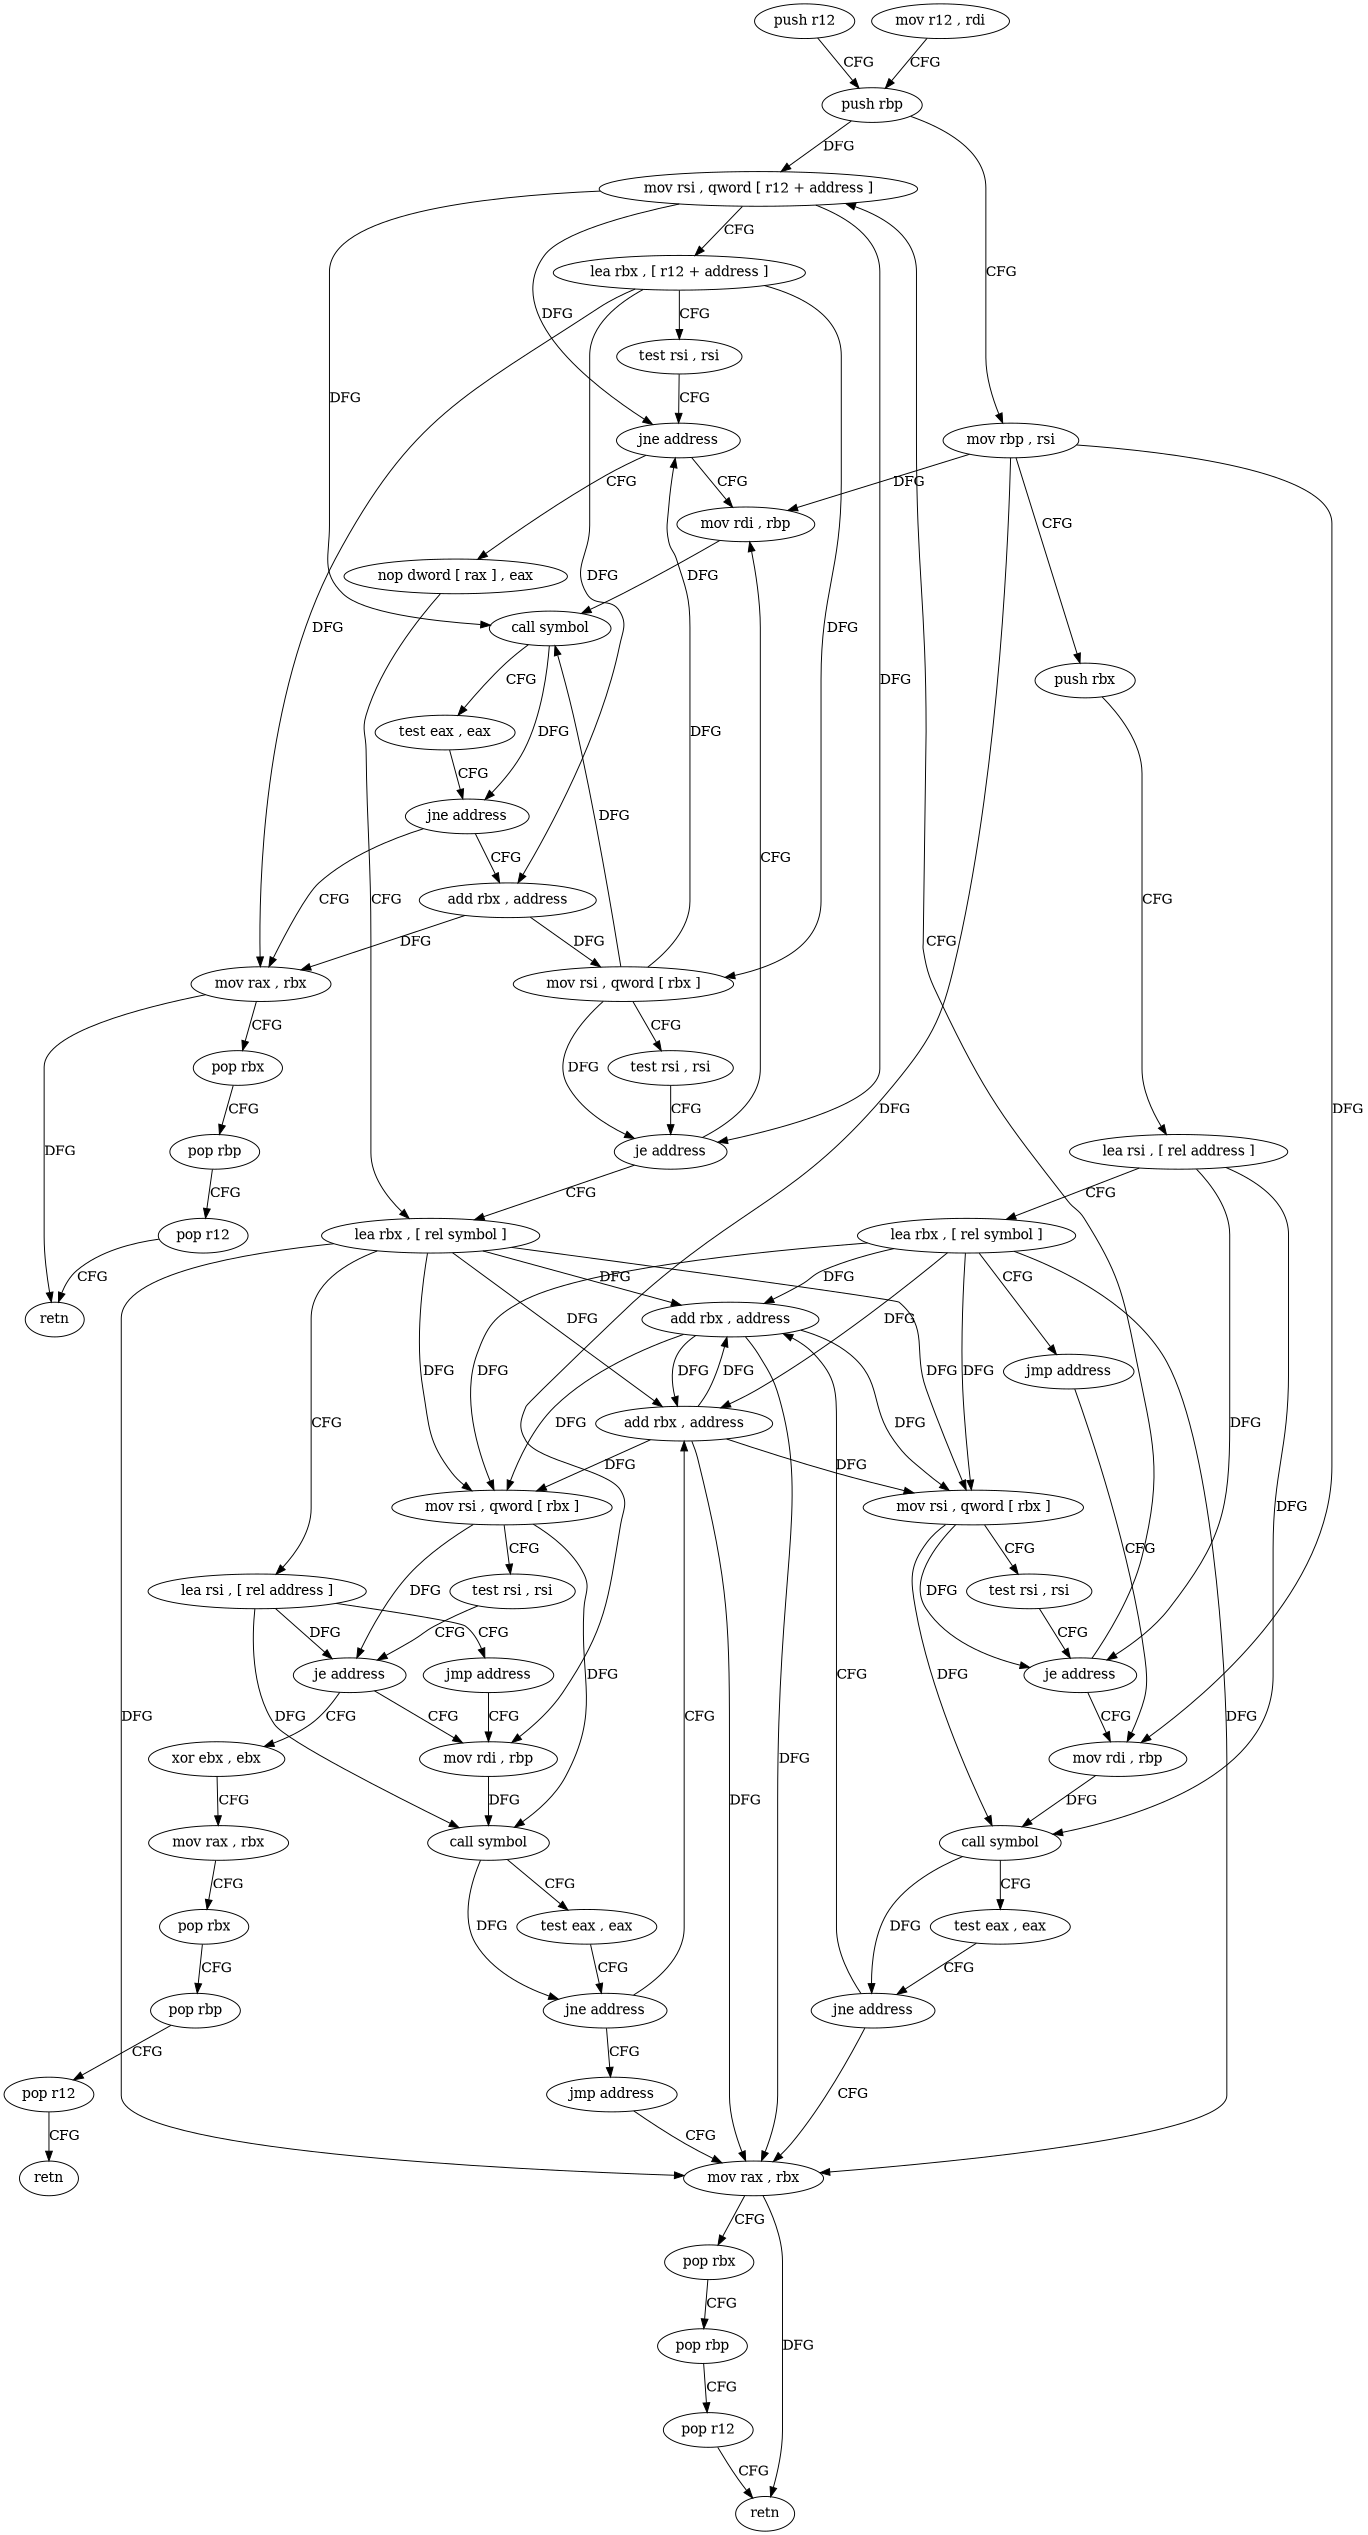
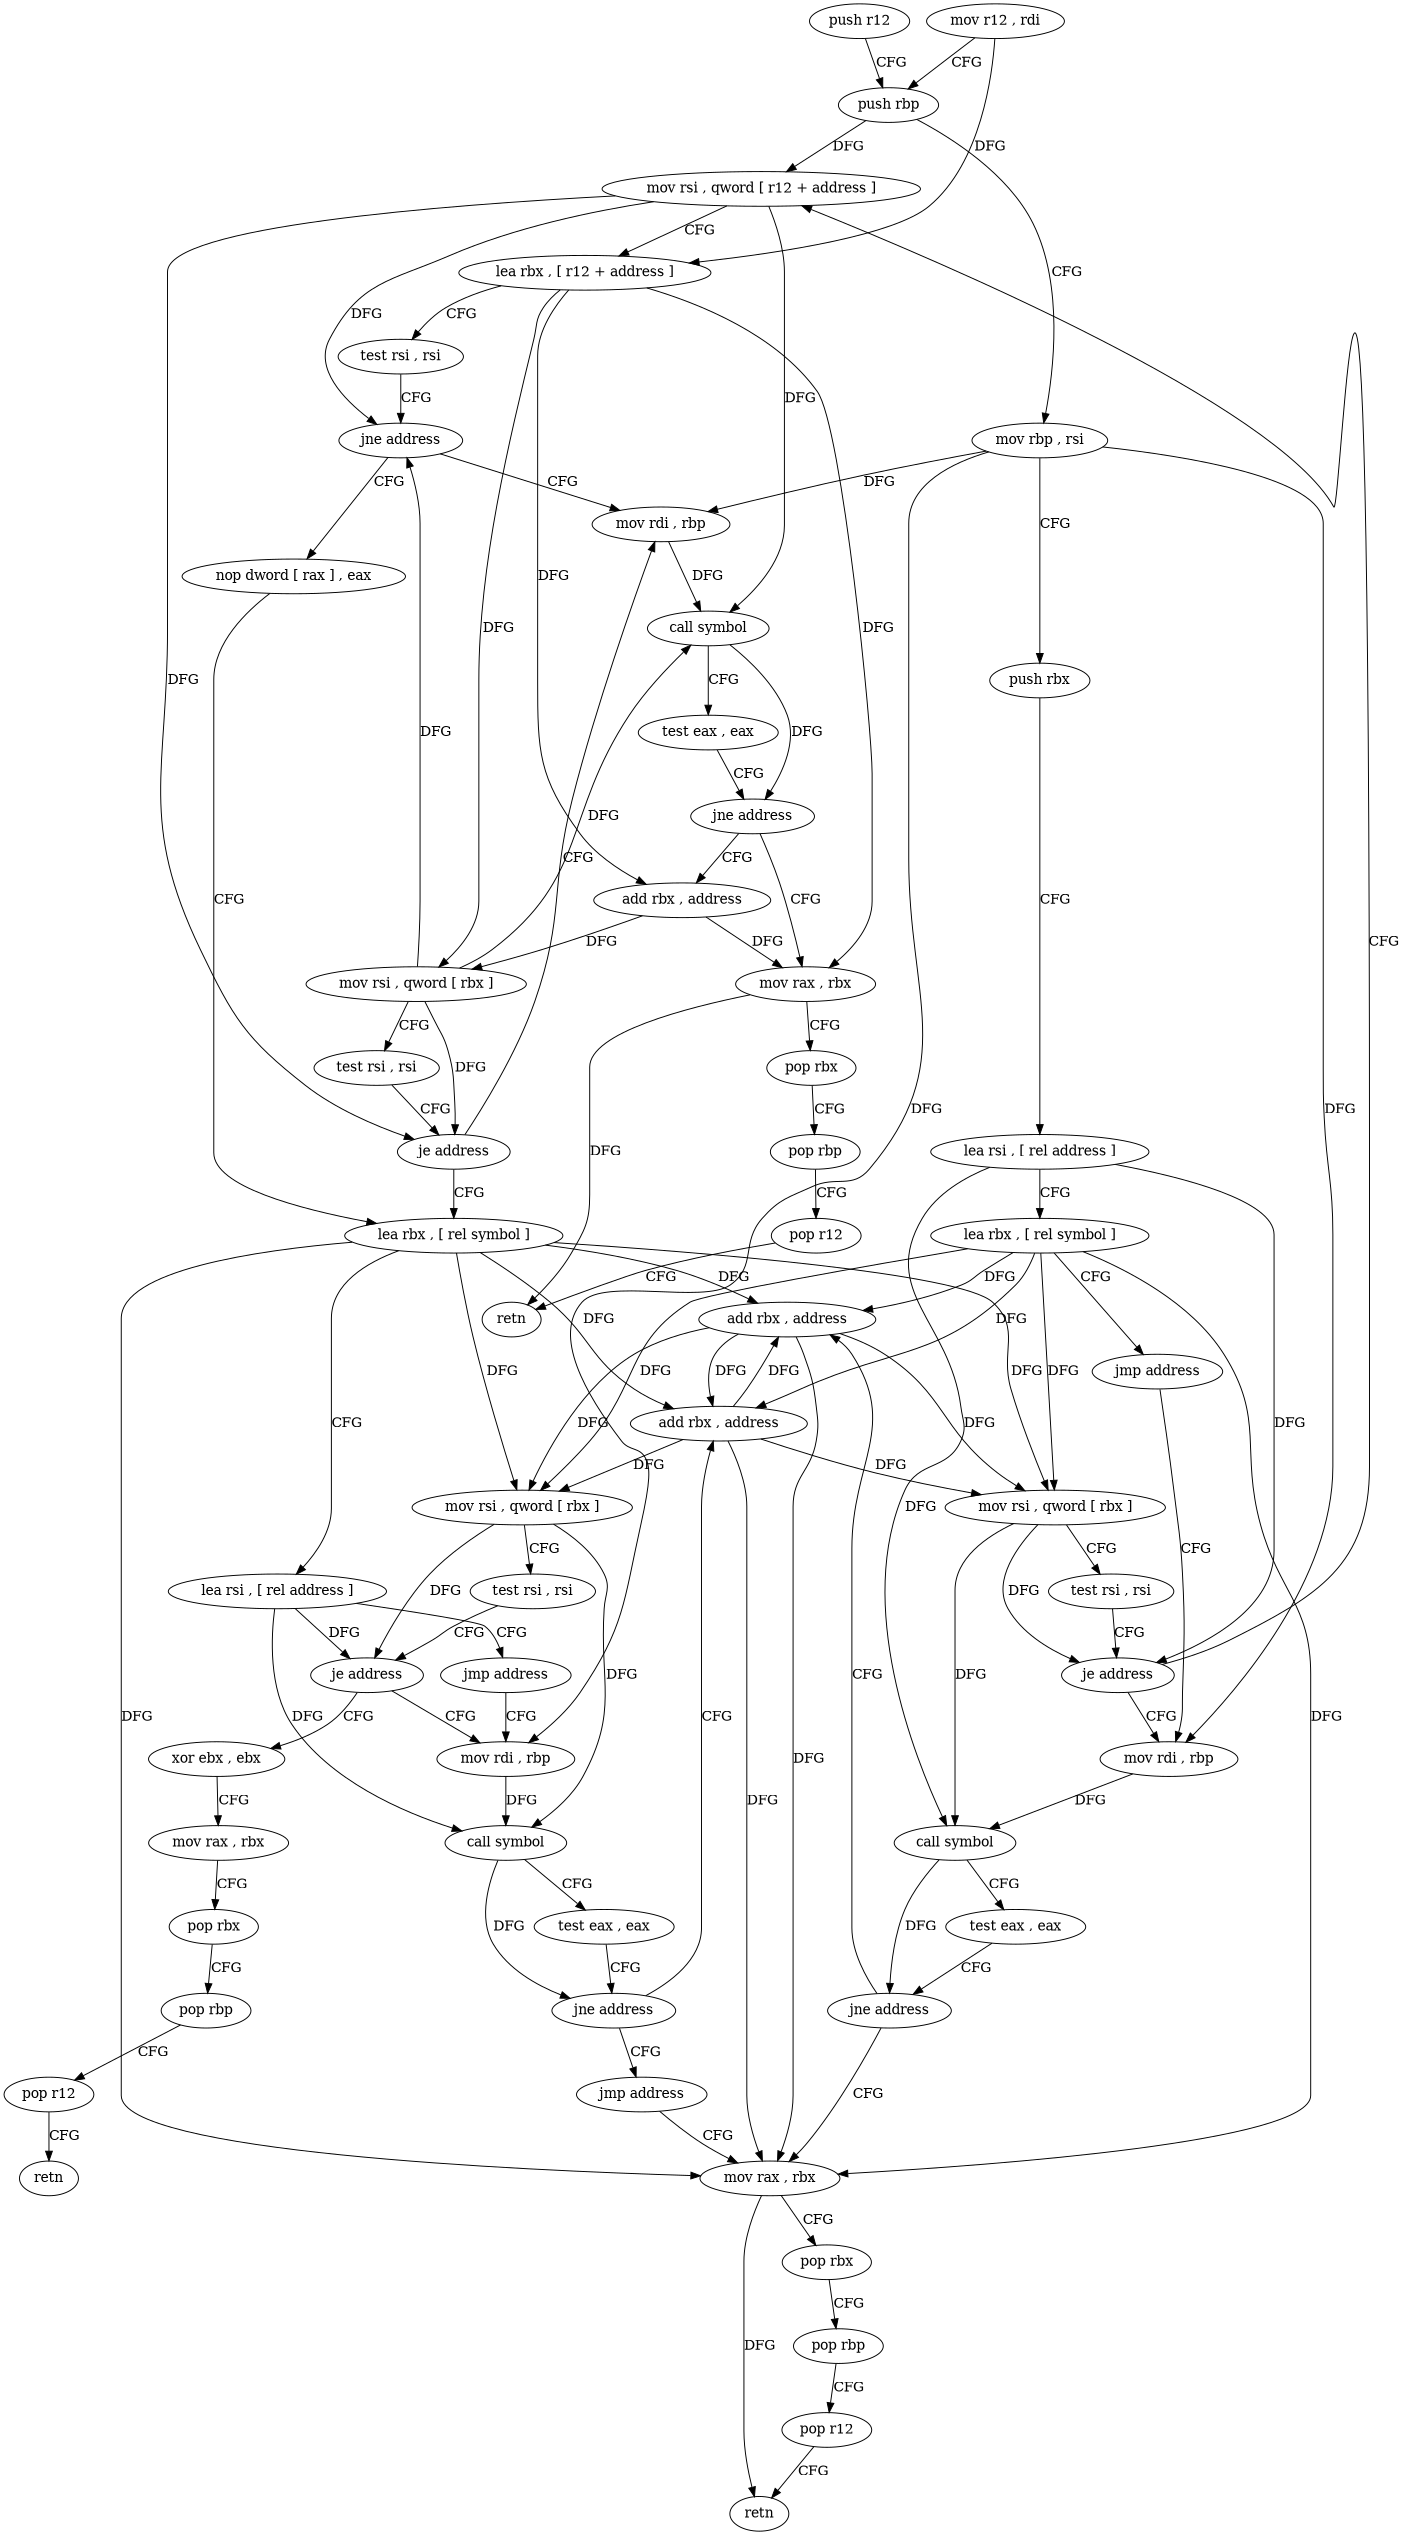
  digraph {
    n1 [label="push r12"]
    n2 [label="push rbp"]
    n3 [label="mov r12 , rdi"]
    n4 [label="lea rbx , [ r12 + address ]"]
    n5 [label="mov rsi , qword [ r12 + address ]"]
    n6 [label="mov rbp , rsi"]
    n7 [label="jne address"]
    n8 [label="call symbol"]
    n9 [label="je address"]
    n10 [label="test rsi , rsi"]
    n11 [label="add rbx , address"]
    n12 [label="mov rax , rbx"]
    n13 [label="mov rsi , qword [ rbx ]"]
    n14 [label="push rbx"]
    n15 [label="mov rdi , rbp"]
    n16 [label="mov rdi , rbp"]
    n17 [label="mov rdi , rbp"]
    n18 [label="lea rsi , [ rel address ]"]
    n19 [label="call symbol"]
    n20 [label="call symbol"]
    n21 [label="lea rbx , [ rel symbol ]"]
    n22 [label="je address"]
    n23 [label="jmp address"]
    n24 [label="add rbx , address"]
    n25 [label="mov rax , rbx"]
    n26 [label="mov rsi , qword [ rbx ]"]
    n27 [label="add rbx , address"]
    n28 [label="mov rsi , qword [ rbx ]"]
    n29 [label="test eax , eax"]
    n30 [label="jne address"]
    n31 [label="pop rbx"]
    n32 [label=retn]
    n33 [label="test rsi , rsi"]
    n34 [label="je address"]
    n35 [label="test rsi , rsi"]
    n36 [label="pop rbp"]
    n37 [label="nop dword [ rax ] , eax"]
    n38 [label="test eax , eax"]
    n39 [label="jne address"]
    n40 [label="lea rbx , [ rel symbol ]"]
    n41 [label="pop r12"]
    n42 [label="pop rbx"]
    n43 [label=retn]
    n44 [label="test rsi , rsi"]
    n45 [label="lea rsi , [ rel address ]"]
    n46 [label="pop rbp"]
    n47 [label="jmp address"]
    n48 [label="pop r12"]
    n49 [label="test eax , eax"]
    n50 [label="jne address"]
    n51 [label="jmp address"]
    n52 [label="xor ebx , ebx"]
    n53 [label="mov rax , rbx"]
    n54 [label="pop rbx"]
    n55 [label="pop rbp"]
    n56 [label="pop r12"]
    n57 [label=retn]
    n1 -> n2 [label=CFG]
    n2 -> n5 [label=DFG]
    n2 -> n6 [label=CFG]
    n3 -> n2 [label=CFG]
+   n3 -> n4 [label=DFG]
    n4 -> n10 [label=CFG]
    n4 -> n11 [label=DFG]
    n4 -> n12 [label=DFG]
    n4 -> n13 [label=DFG]
    n5 -> n4 [label=CFG]
    n5 -> n7 [label=DFG]
    n5 -> n8 [label=DFG]
    n5 -> n9 [label=DFG]
    n6 -> n14 [label=CFG]
    n6 -> n15 [label=DFG]
    n6 -> n16 [label=DFG]
    n6 -> n17 [label=DFG]
    n7 -> n16 [label=CFG]
    n7 -> n37 [label=CFG]
    n8 -> n38 [label=CFG]
    n8 -> n39 [label=DFG]
    n9 -> n16 [label=CFG]
    n9 -> n40 [label=CFG]
    n10 -> n7 [label=CFG]
    n11 -> n12 [label=DFG]
    n11 -> n13 [label=DFG]
    n12 -> n42 [label=CFG]
    n12 -> n43 [label=DFG]
    n13 -> n7 [label=DFG]
    n13 -> n8 [label=DFG]
    n13 -> n9 [label=DFG]
    n13 -> n44 [label=CFG]
    n14 -> n18 [label=CFG]
    n15 -> n19 [label=DFG]
    n16 -> n8 [label=DFG]
    n17 -> n20 [label=DFG]
    n18 -> n19 [label=DFG]
    n18 -> n21 [label=CFG]
    n18 -> n22 [label=DFG]
    n19 -> n29 [label=CFG]
    n19 -> n30 [label=DFG]
    n20 -> n49 [label=CFG]
    n20 -> n50 [label=DFG]
    n21 -> n23 [label=CFG]
    n21 -> n24 [label=DFG]
    n21 -> n25 [label=DFG]
    n21 -> n26 [label=DFG]
    n21 -> n27 [label=DFG]
    n21 -> n28 [label=DFG]
    n22 -> n5 [label=CFG]
    n22 -> n15 [label=CFG]
    n23 -> n15 [label=CFG]
    n24 -> n25 [label=DFG]
    n24 -> n26 [label=DFG]
    n24 -> n27 [label=DFG]
    n24 -> n28 [label=DFG]
    n25 -> n31 [label=CFG]
    n25 -> n32 [label=DFG]
    n26 -> n19 [label=DFG]
    n26 -> n22 [label=DFG]
    n26 -> n33 [label=CFG]
    n27 -> n24 [label=DFG]
    n27 -> n25 [label=DFG]
    n27 -> n26 [label=DFG]
    n27 -> n28 [label=DFG]
    n28 -> n20 [label=DFG]
    n28 -> n34 [label=DFG]
    n28 -> n35 [label=CFG]
    n29 -> n30 [label=CFG]
    n30 -> n24 [label=CFG]
    n30 -> n25 [label=CFG]
    n31 -> n36 [label=CFG]
    n33 -> n22 [label=CFG]
    n34 -> n17 [label=CFG]
    n34 -> n52 [label=CFG]
    n35 -> n34 [label=CFG]
    n36 -> n41 [label=CFG]
    n37 -> n40 [label=CFG]
    n38 -> n39 [label=CFG]
    n39 -> n11 [label=CFG]
    n39 -> n12 [label=CFG]
    n40 -> n24 [label=DFG]
    n40 -> n25 [label=DFG]
    n40 -> n26 [label=DFG]
    n40 -> n27 [label=DFG]
    n40 -> n28 [label=DFG]
    n40 -> n45 [label=CFG]
    n41 -> n32 [label=CFG]
    n42 -> n46 [label=CFG]
    n44 -> n9 [label=CFG]
    n45 -> n20 [label=DFG]
    n45 -> n34 [label=DFG]
    n45 -> n47 [label=CFG]
    n46 -> n48 [label=CFG]
    n47 -> n17 [label=CFG]
    n48 -> n43 [label=CFG]
    n49 -> n50 [label=CFG]
    n50 -> n27 [label=CFG]
    n50 -> n51 [label=CFG]
    n51 -> n25 [label=CFG]
    n52 -> n53 [label=CFG]
    n53 -> n54 [label=CFG]
    n54 -> n55 [label=CFG]
    n55 -> n56 [label=CFG]
    n56 -> n57 [label=CFG]
  }
